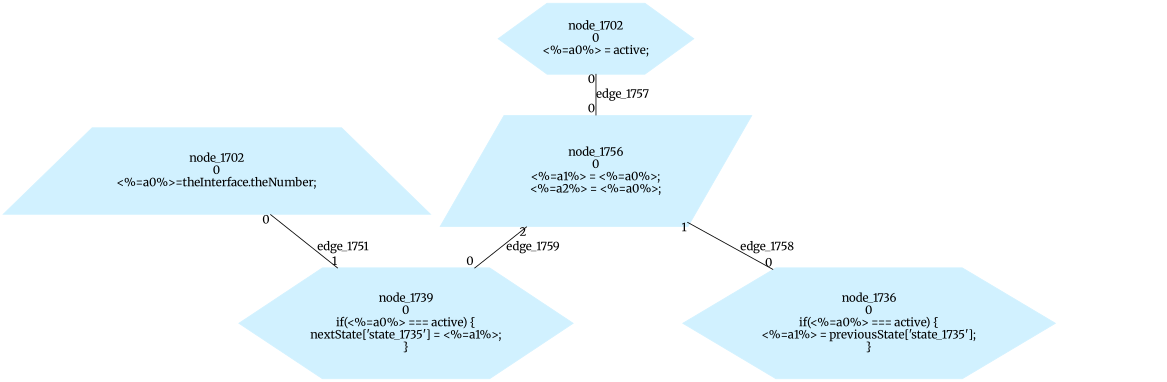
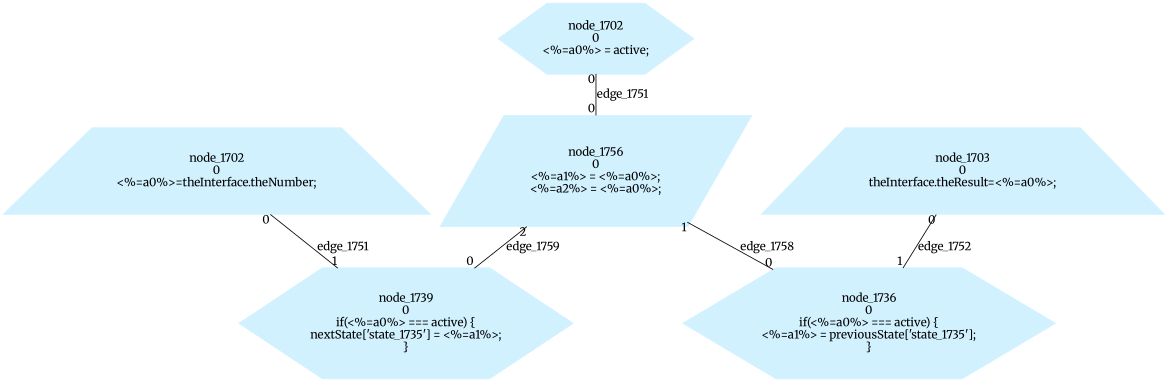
  digraph {
    fontname=Merriweather
    node [color="#d1f1ff" fontname=Merriweather shape=hexagon style=filled]
    edge [arrowHead=none dir=none fontname=Merriweather headlabel=0 taillabel=0]
    n1 [label="node_1702\n0\n<%=a0%>=theInterface.theNumber;\n" shape=trapezium]
    n2 [label="node_1739\n0\nif(<%=a0%> === active) {\nnextState['state_1735'] = <%=a1%>;\n}\n"]
+   n3 [label="node_1703\n0\ntheInterface.theResult=<%=a0%>;\n" shape=trapezium]
    n4 [label="node_1736\n0\nif(<%=a0%> === active) {\n<%=a1%> = previousState['state_1735'];\n}\n"]
    n5 [label="node_1702\n0\n<%=a0%> = active;\n"]
    n6 [label="node_1756\n0\n<%=a1%> = <%=a0%>;\n<%=a2%> = <%=a0%>;\n" shape=parallelogram]
    n1 -> n2 [headlabel=1 label=edge_1751]
-   n5 -> n6 [label=edge_1757]
+   n3 -> n4 [headlabel=1 label=edge_1752]
+   n5 -> n6 [label=edge_1751]
    n6 -> n2 [label=edge_1759 taillabel=2]
    n6 -> n4 [label=edge_1758 taillabel=1]
  }
